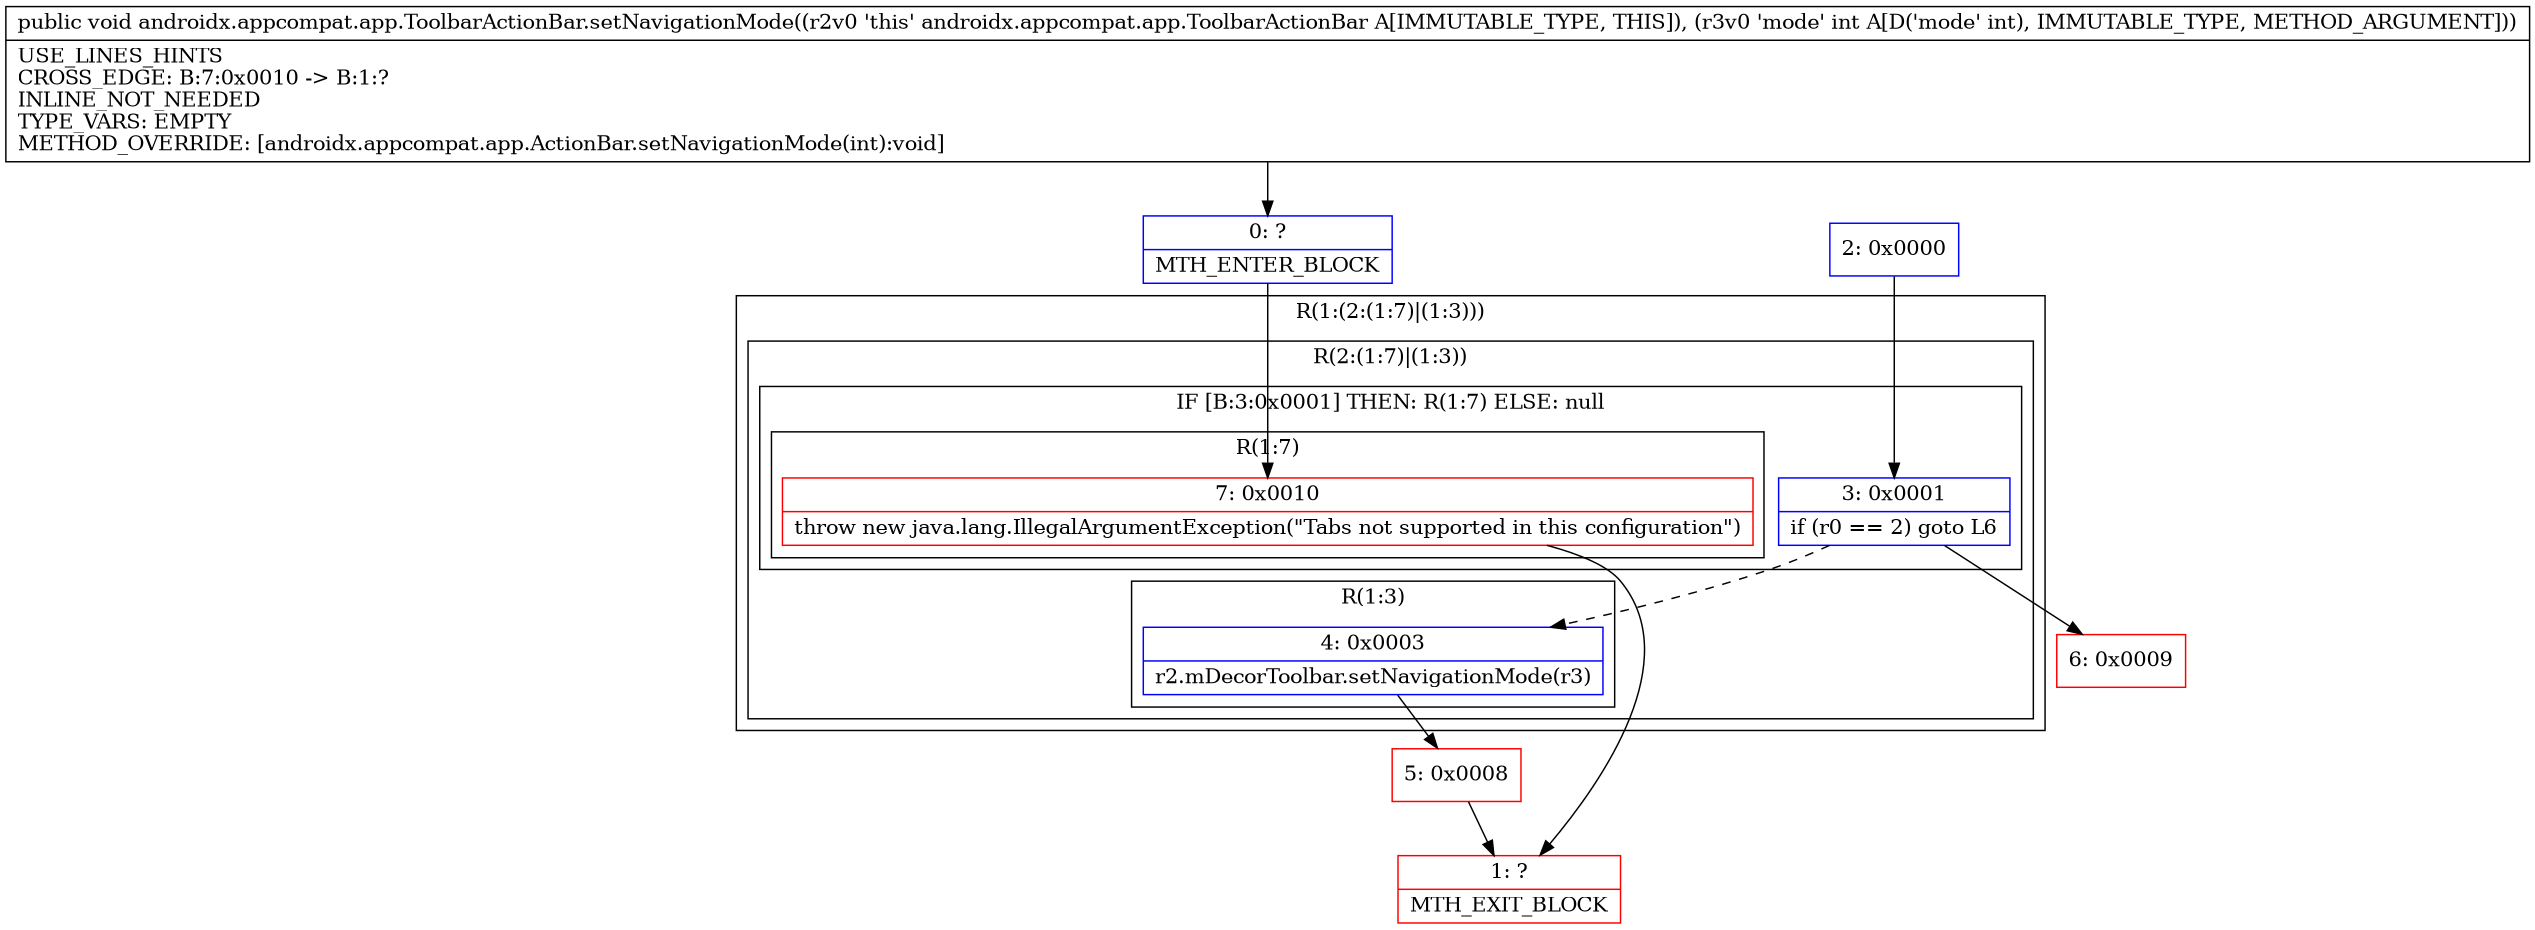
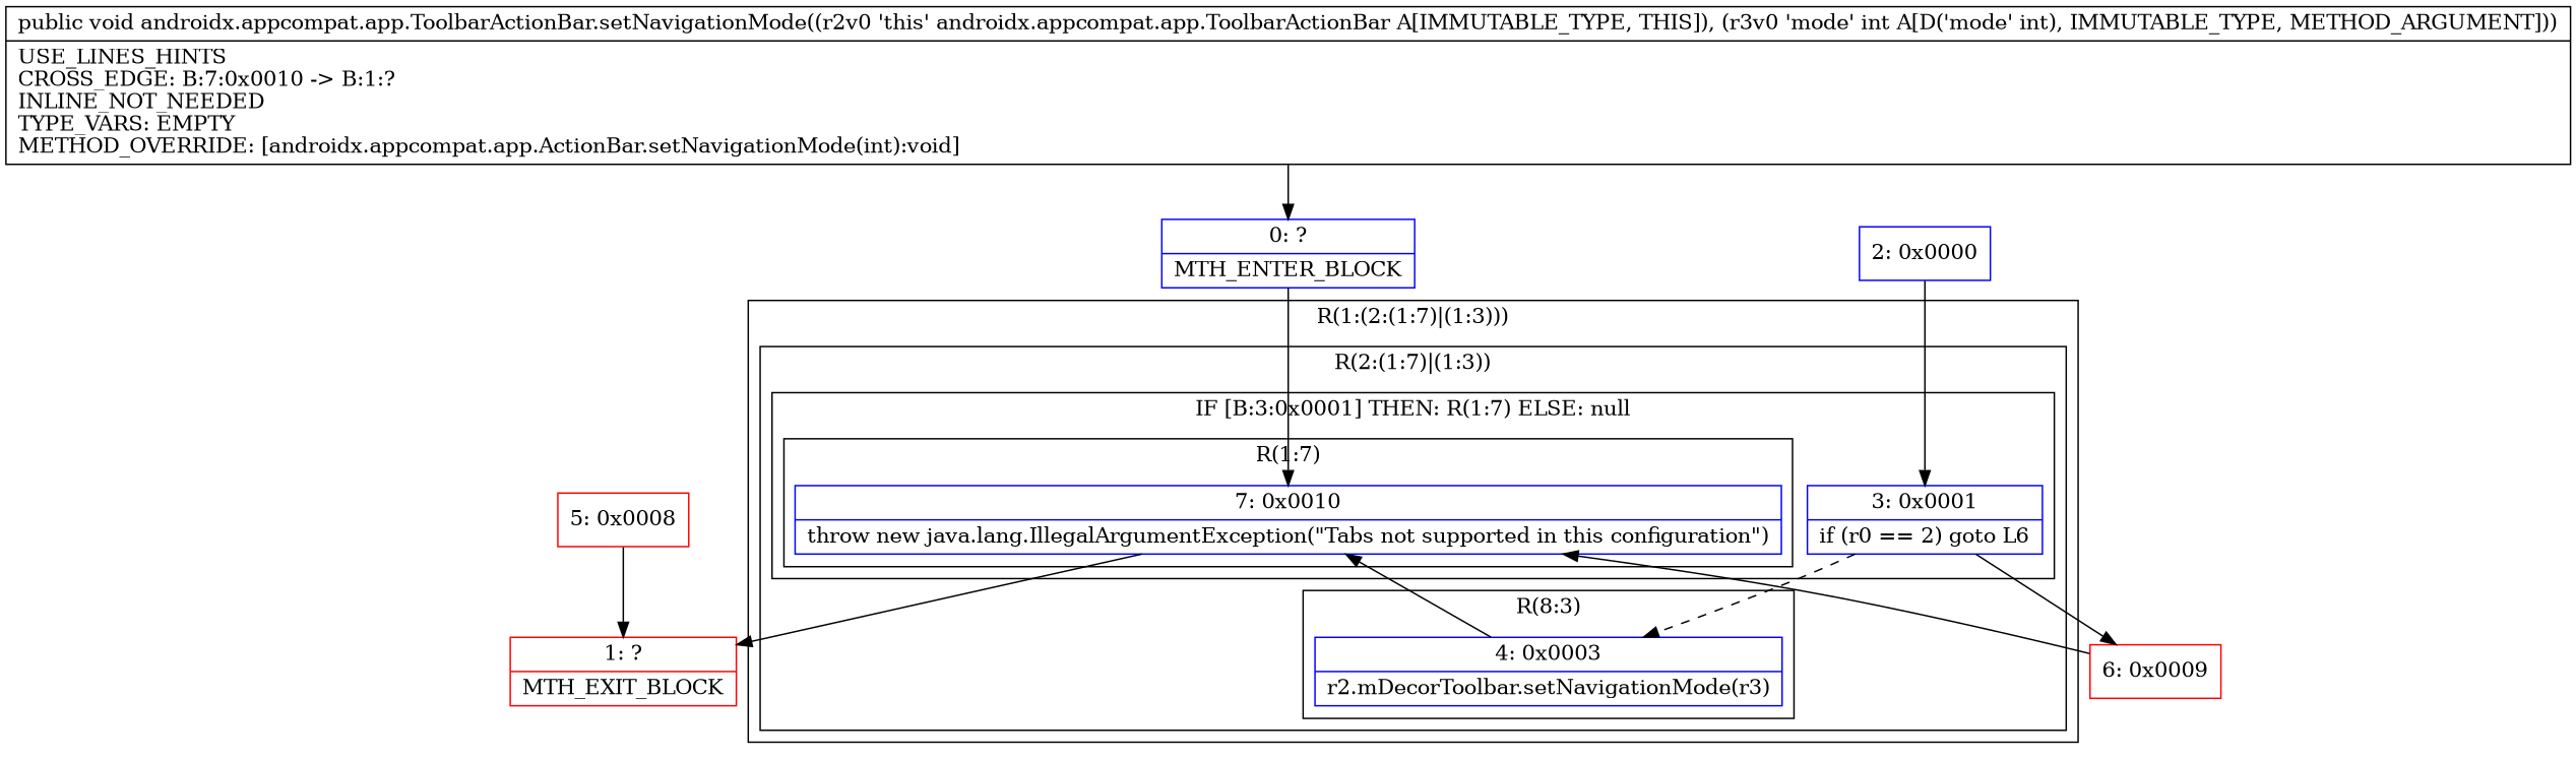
  digraph {
    node [color=blue shape=record]
-   n1 [color=red label="{7\:\ 0x0010|throw new java.lang.IllegalArgumentException(\"Tabs not supported in this configuration\")\l}"]
+   n1 [label="{7\:\ 0x0010|throw new java.lang.IllegalArgumentException(\"Tabs not supported in this configuration\")\l}"]
    n2 [label="{3\:\ 0x0001|if (r0 == 2) goto L6\l}"]
    n3 [label="{4\:\ 0x0003|r2.mDecorToolbar.setNavigationMode(r3)\l}"]
    n4 [color=red label="{1\:\ ?|MTH_EXIT_BLOCK\l}"]
    n5 [color=red label="{6\:\ 0x0009}"]
    n6 [color=red label="{5\:\ 0x0008}"]
    n7 [label="{0\:\ ?|MTH_ENTER_BLOCK\l}"]
    n8 [label="{2\:\ 0x0000}"]
    n9 [label="{public void androidx.appcompat.app.ToolbarActionBar.setNavigationMode((r2v0 'this' androidx.appcompat.app.ToolbarActionBar A[IMMUTABLE_TYPE, THIS]), (r3v0 'mode' int A[D('mode' int), IMMUTABLE_TYPE, METHOD_ARGUMENT]))  | USE_LINES_HINTS\lCROSS_EDGE: B:7:0x0010 \-\> B:1:?\lINLINE_NOT_NEEDED\lTYPE_VARS: EMPTY\lMETHOD_OVERRIDE: [androidx.appcompat.app.ActionBar.setNavigationMode(int):void]\l}" color=""]
    subgraph cluster_1 {
      label="R(1:(2:(1:7)|(1:3)))"
      subgraph cluster_2 {
        label="R(2:(1:7)|(1:3))"
        subgraph cluster_3 {
          label="IF [B:3:0x0001] THEN: R(1:7) ELSE: null"
          n2
          subgraph cluster_4 {
            label="R(1:7)"
            n1
          }
        }
        subgraph cluster_5 {
-         label="R(1:3)"
+         label="R(8:3)"
          n3
        }
      }
    }
    n1 -> n4
    n2 -> n3 [style=dashed]
    n2 -> n5
-   n3 -> n6
+   n3 -> n1
+   n5 -> n1
    n6 -> n4
    n7 -> n1
    n8 -> n2
    n9 -> n7
  }
